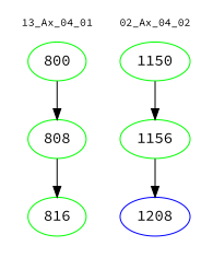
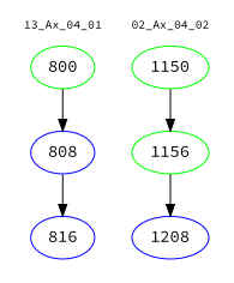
  digraph {
    fontname="Source Code Pro"
    node [color=green fontname="Source Code Pro"]
    edge [color=black fontname="Source Code Pro"]
    n1 [label=800]
-   n2 [label=808]
-   n3 [label=816]
+   n2 [color=blue label=808]
+   n3 [color=blue label=816]
    n4 [label=1150]
    n5 [label=1156]
    n6 [color=blue label=1208]
    subgraph cluster_1 {
      color=white
      fontsize=10
      label="13_Ax_04_01"
      n1
      n2
      n3
    }
    subgraph cluster_2 {
      color=white
      fontsize=10
      label="02_Ax_04_02"
      n4
      n5
      n6
    }
    n1 -> n2
    n2 -> n3
    n4 -> n5
    n5 -> n6
  }
